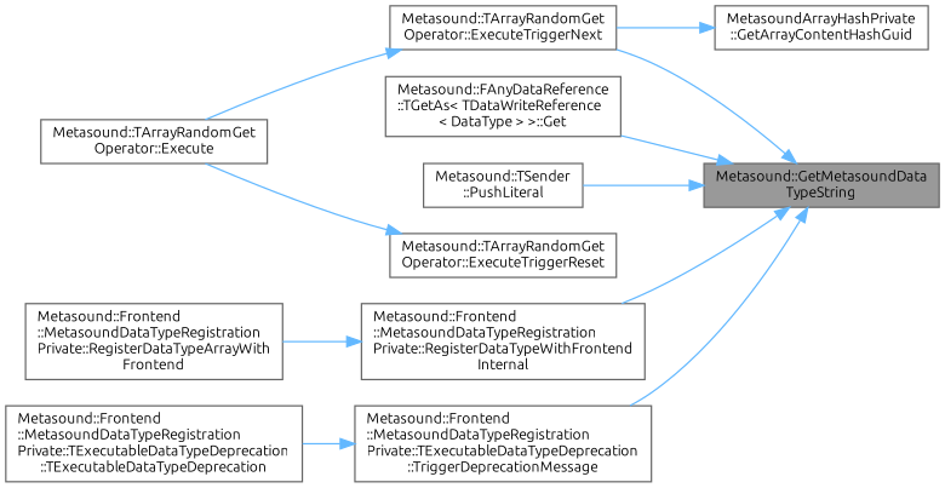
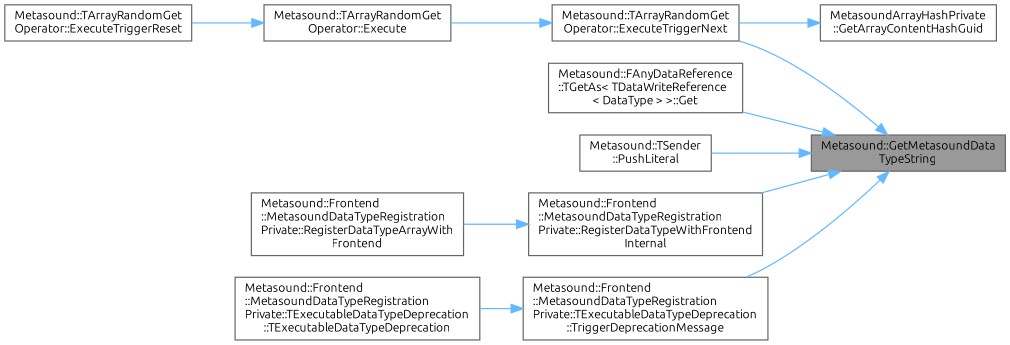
  digraph {
    fontname=Ubuntu
    rankdir=RL
    node [color=grey40 fillcolor=white fontname=Ubuntu fontsize=10 shape=box style=filled]
    edge [color=steelblue1 dir=back fontname=Ubuntu fontsize=10 labelfontname=Helvetica labelfontsize=10 style=solid]
    n1 [color=gray40 fillcolor=grey60 fontcolor=black height=0.2 label="Metasound::GetMetasoundData\lTypeString" width=0.4]
    n2 [height=0.2 label="Metasound::TArrayRandomGet\lOperator::ExecuteTriggerNext" width=0.4]
    n3 [height=0.2 label="Metasound::FAnyDataReference\l::TGetAs\< TDataWriteReference\l\< DataType \> \>::Get" width=0.4]
    n4 [height=0.2 label="Metasound::TSender\l::PushLiteral" width=0.4]
    n5 [height=0.2 label="Metasound::Frontend\l::MetasoundDataTypeRegistration\lPrivate::RegisterDataTypeWithFrontend\lInternal" width=0.4]
    n6 [height=0.2 label="Metasound::Frontend\l::MetasoundDataTypeRegistration\lPrivate::TExecutableDataTypeDeprecation\l::TriggerDeprecationMessage" width=0.4]
    n7 [height=0.2 label="Metasound::TArrayRandomGet\lOperator::Execute" width=0.4]
    n8 [height=0.2 label="MetasoundArrayHashPrivate\l::GetArrayContentHashGuid" width=0.4]
    n9 [height=0.2 label="Metasound::Frontend\l::MetasoundDataTypeRegistration\lPrivate::RegisterDataTypeArrayWith\lFrontend" width=0.4]
    n10 [height=0.2 label="Metasound::Frontend\l::MetasoundDataTypeRegistration\lPrivate::TExecutableDataTypeDeprecation\l::TExecutableDataTypeDeprecation" width=0.4]
    n11 [height=0.2 label="Metasound::TArrayRandomGet\lOperator::ExecuteTriggerReset" width=0.4]
    n1 -> n2
    n1 -> n3
    n1 -> n4
    n1 -> n5
    n1 -> n6
    n2 -> n7
    n5 -> n9
    n6 -> n10
    n8 -> n2
-   n11 -> n7
+   n7 -> n11
  }
